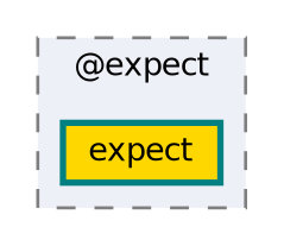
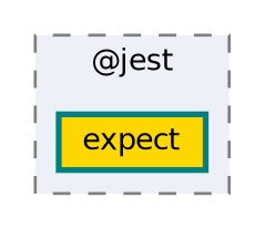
  digraph {
    compound=true
    n1 [color=teal fillcolor=gold fontname=Helvetica fontsize=10 height=0.2 label=expect shape=box style="filled,bold" width=0.4]
    subgraph cluster_1 {
      bgcolor="#edf0f7"
      fontname=Helvetica
      fontsize=10
-     label="@expect"
+     label="@jest"
      pencolor=grey50
      style="filled,dashed"
      n1
    }
  }
